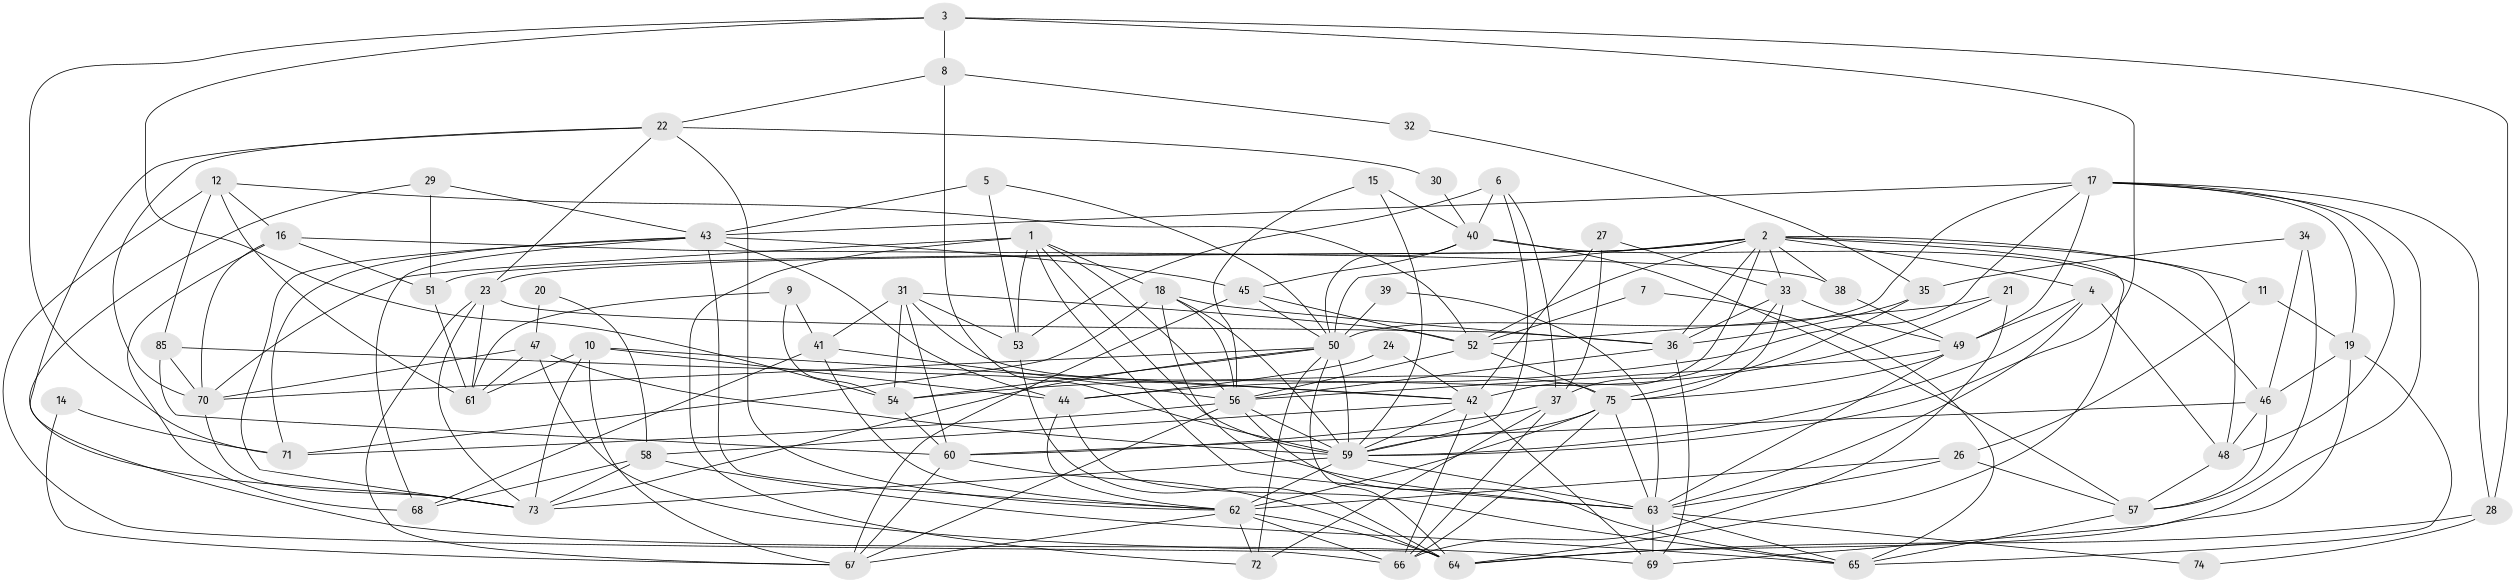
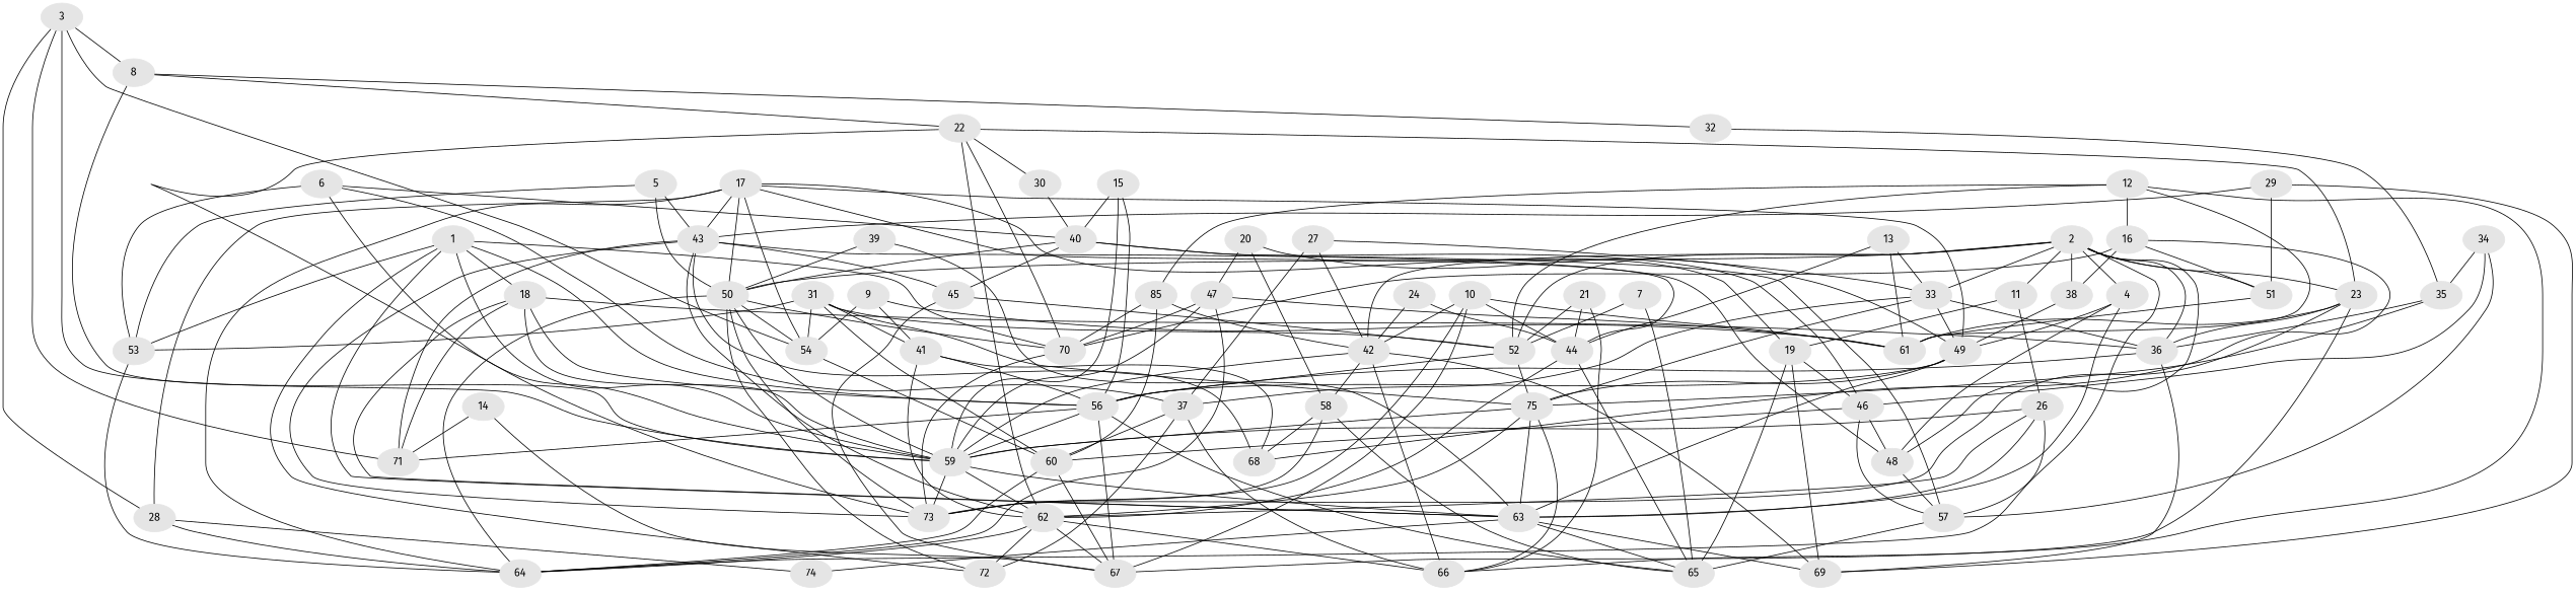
  graph {
    fontname="Fira Sans"
    node [color=gray90 fontname="Fira Sans" style=filled]
    edge [fontname="Fira Sans" weight=1.0]
    1
    18
    53
    56
    59
    63
    70
    72
    36
    71
    64
    65
    67
    73
    62
    69
    74
    2
    4
    11
    23
    33
    38
    42
    48
    50
    51
    52
    49
    19
    26
    61
    37
    n34 [label=75]
    66
    58
    57
    54
    3
    8
    28
    22
    32
    60
    5
    43
    44
    68
    45
    6
    40
    46
    7
    30
    35
    9
    41
    10
    12
    16
    n61 [label=85]
+   13
    14
    15
    17
    20
    47
    21
    24
    27
    29
    31
    34
    39
    1 -- 18
    1 -- 53
    1 -- 56
    1 -- 59
    1 -- 63
    1 -- 70
    1 -- 72
    18 -- 56
    18 -- 59
    18 -- 63
    18 -- 36
    18 -- 71
    53 -- 64
    56 -- 59
    56 -- 71
    56 -- 65
    56 -- 67
    59 -- 63
    59 -- 73
    59 -- 62
    63 -- 65
    63 -- 69
    63 -- 74
    70 -- 73
    36 -- 56
    36 -- 69
    62 -- 72
    62 -- 64
    62 -- 67
    62 -- 66
    2 -- 36
    2 -- 64
    2 -- 4
    2 -- 11
    2 -- 23
    2 -- 33
    2 -- 38
    2 -- 42
    2 -- 48
    2 -- 50
    2 -- 51
    2 -- 52
    4 -- 63
    4 -- 48
    4 -- 49
    11 -- 19
    11 -- 26
    23 -- 36
    23 -- 67
    23 -- 73
    23 -- 61
    33 -- 36
    33 -- 49
    33 -- 37
    33 -- n34
    38 -- 49
    42 -- 59
    42 -- 69
    42 -- 66
    42 -- 58
    48 -- 57
    50 -- 59
    50 -- 70
    50 -- 72
    50 -- 64
    50 -- 73
    50 -- 54
    51 -- 61
    52 -- 56
    52 -- n34
    49 -- 56
    49 -- 63
    49 -- n34
    19 -- 65
    19 -- 69
    19 -- 46
-   4 -- 59
+   26 -- 59
    26 -- 63
    26 -- 62
    26 -- 57
    37 -- 72
    37 -- 66
    37 -- 60
    n34 -- 59
    n34 -- 63 [weight=2.0]
    n34 -- 62
    n34 -- 66
    58 -- 65
    58 -- 73 [weight=2.0]
    58 -- 68
    57 -- 65
    54 -- 60 [weight=2.0]
    3 -- 59
    3 -- 71
    3 -- 54
    3 -- 8
    3 -- 28
    8 -- 59 [weight=2.0]
    8 -- 22
    8 -- 32
    28 -- 64
    28 -- 74
    22 -- 70
    22 -- 73
    22 -- 62
    22 -- 23
    22 -- 30
    32 -- 35
    60 -- 64 [weight=2.0]
    60 -- 67
    5 -- 53
    5 -- 50
    5 -- 43
    43 -- 71
    43 -- 73
    43 -- 62
    43 -- 44
    43 -- 68
    43 -- 45
    44 -- 65
    44 -- 62
    45 -- 67
-   45 -- 50
    45 -- 52
    6 -- 53
    6 -- 59
    6 -- 37
    6 -- 40
    40 -- 50
    40 -- 57
    40 -- 45
    40 -- 46
    46 -- 48
    46 -- 57
    46 -- 60
    7 -- 65 [weight=2.0]
    7 -- 52
    30 -- 40
    35 -- 36
    35 -- n34
    9 -- 61
    9 -- 54
    9 -- 41
    41 -- 56
    41 -- 62
    41 -- 68
    10 -- 67
    10 -- 73
    10 -- 42
    10 -- 61
    10 -- 44
    12 -- 52
    12 -- 61
    12 -- 66
    12 -- 16
    12 -- n61
    16 -- 70 [weight=2.0]
    16 -- 38
    16 -- 51
    16 -- 68
    n61 -- 70
    n61 -- 42
    n61 -- 60
+   13 -- 33
+   13 -- 61
+   13 -- 44
    14 -- 71
    14 -- 67
    15 -- 56
    15 -- 59 [weight=2.0]
    15 -- 40
    17 -- 64 [weight=2.0]
    17 -- 48
    17 -- 50
    17 -- 49
    17 -- 19
    17 -- 54
    17 -- 28
    17 -- 43
+   20 -- 49
    20 -- 58
    20 -- 47 [weight=2.0]
    47 -- 59
    47 -- 70
    47 -- 64
    47 -- 61
    21 -- 52
    21 -- 66
    21 -- 44
    24 -- 42
    24 -- 44
    27 -- 33
    27 -- 42
    27 -- 37
    29 -- 69
    29 -- 51
    29 -- 43
    31 -- 53
    31 -- 52
    31 -- n34
    31 -- 54
    31 -- 60
    31 -- 41
    34 -- 57
    34 -- 46
    34 -- 35
    39 -- 63
    39 -- 50
  }
